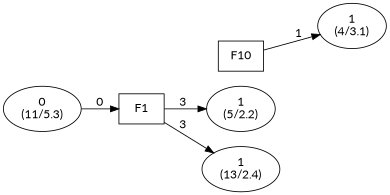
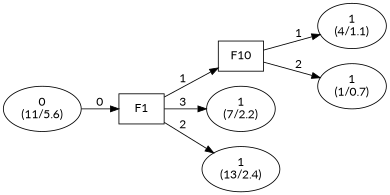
  digraph {
    fontname=Lato
    rankdir=LR
    node [fontname=Lato shape=ellipse]
    edge [fontname=Lato]
    n1 [label="F1\n" shape=box]
    n2 [label="F10\n" shape=box]
-   n3 [label="1\n(5/2.2)"]
+   n3 [label="1\n(7/2.2)"]
    n4 [label="1\n(13/2.4)"]
-   n5 [label="0\n(11/5.3)"]
-   n6 [label="1\n(4/3.1)"]
+   n5 [label="0\n(11/5.6)"]
+   n6 [label="1\n(4/1.1)"]
+   n7 [label="1\n(1/0.7)"]
+   n1 -> n2 [label=1]
    n1 -> n3 [label=3]
-   n1 -> n4 [label=3]
+   n1 -> n4 [label=2]
    n2 -> n6 [label=1]
+   n2 -> n7 [label=2]
    n5 -> n1 [label=0]
  }
